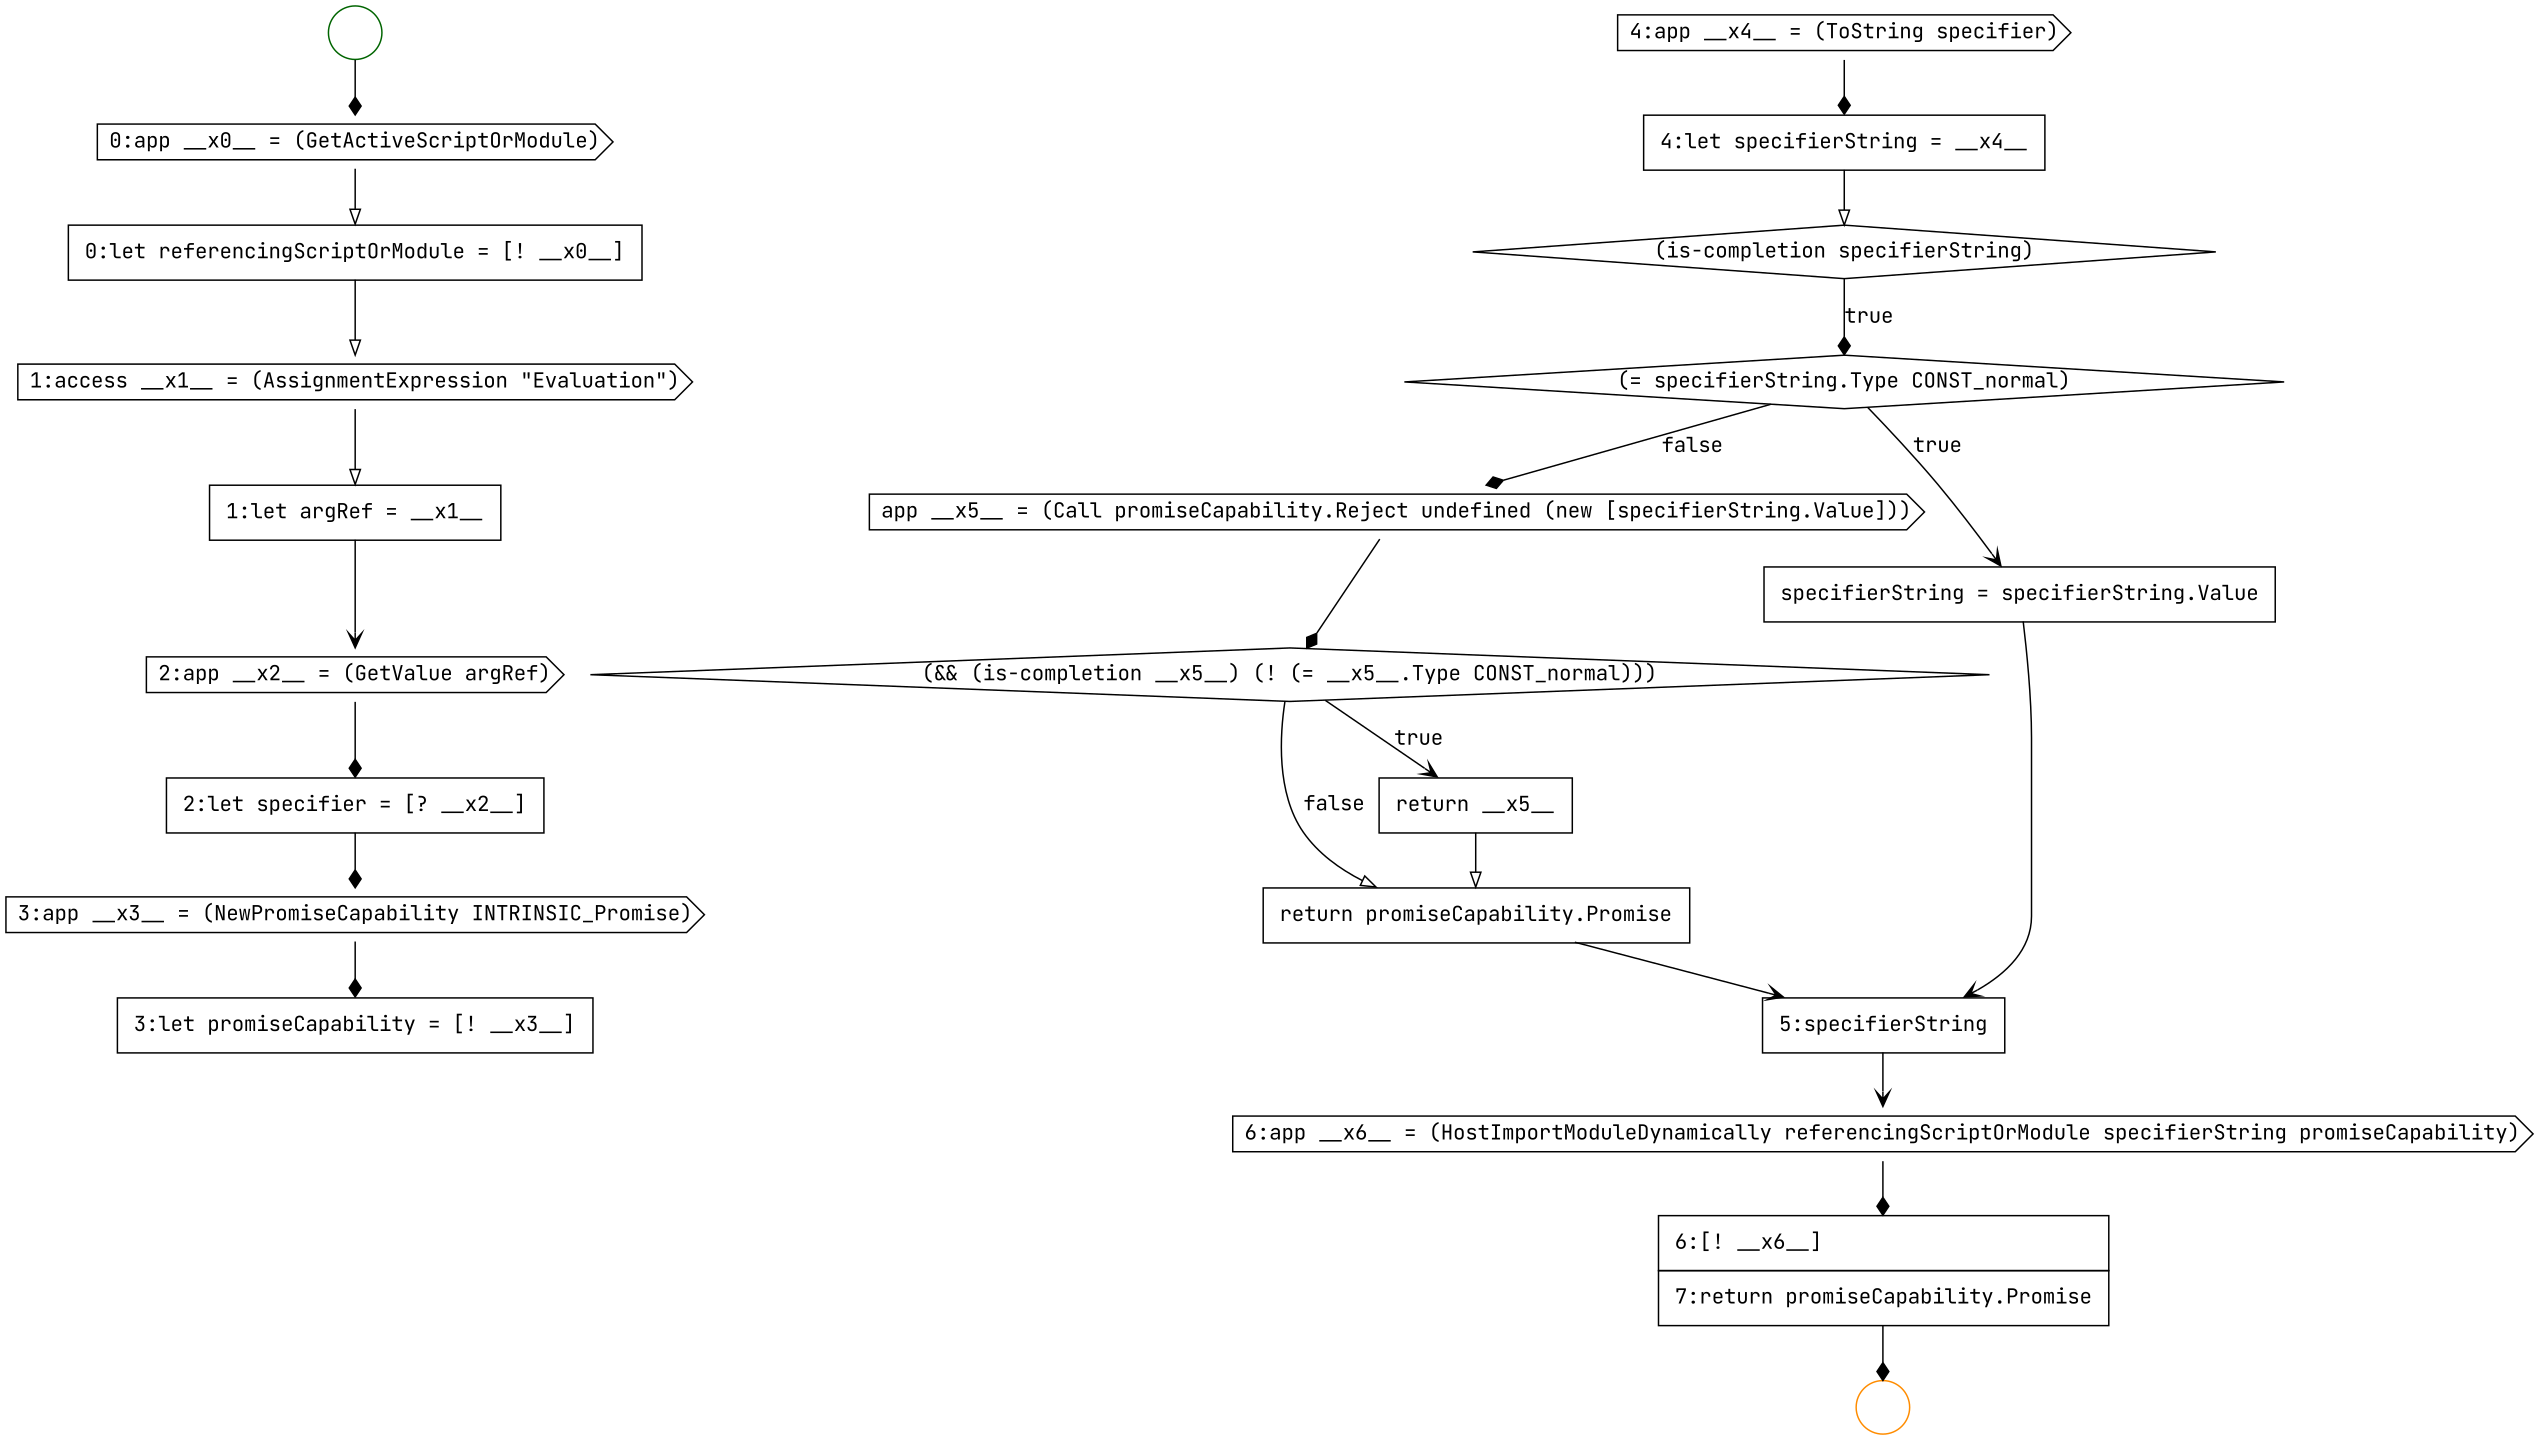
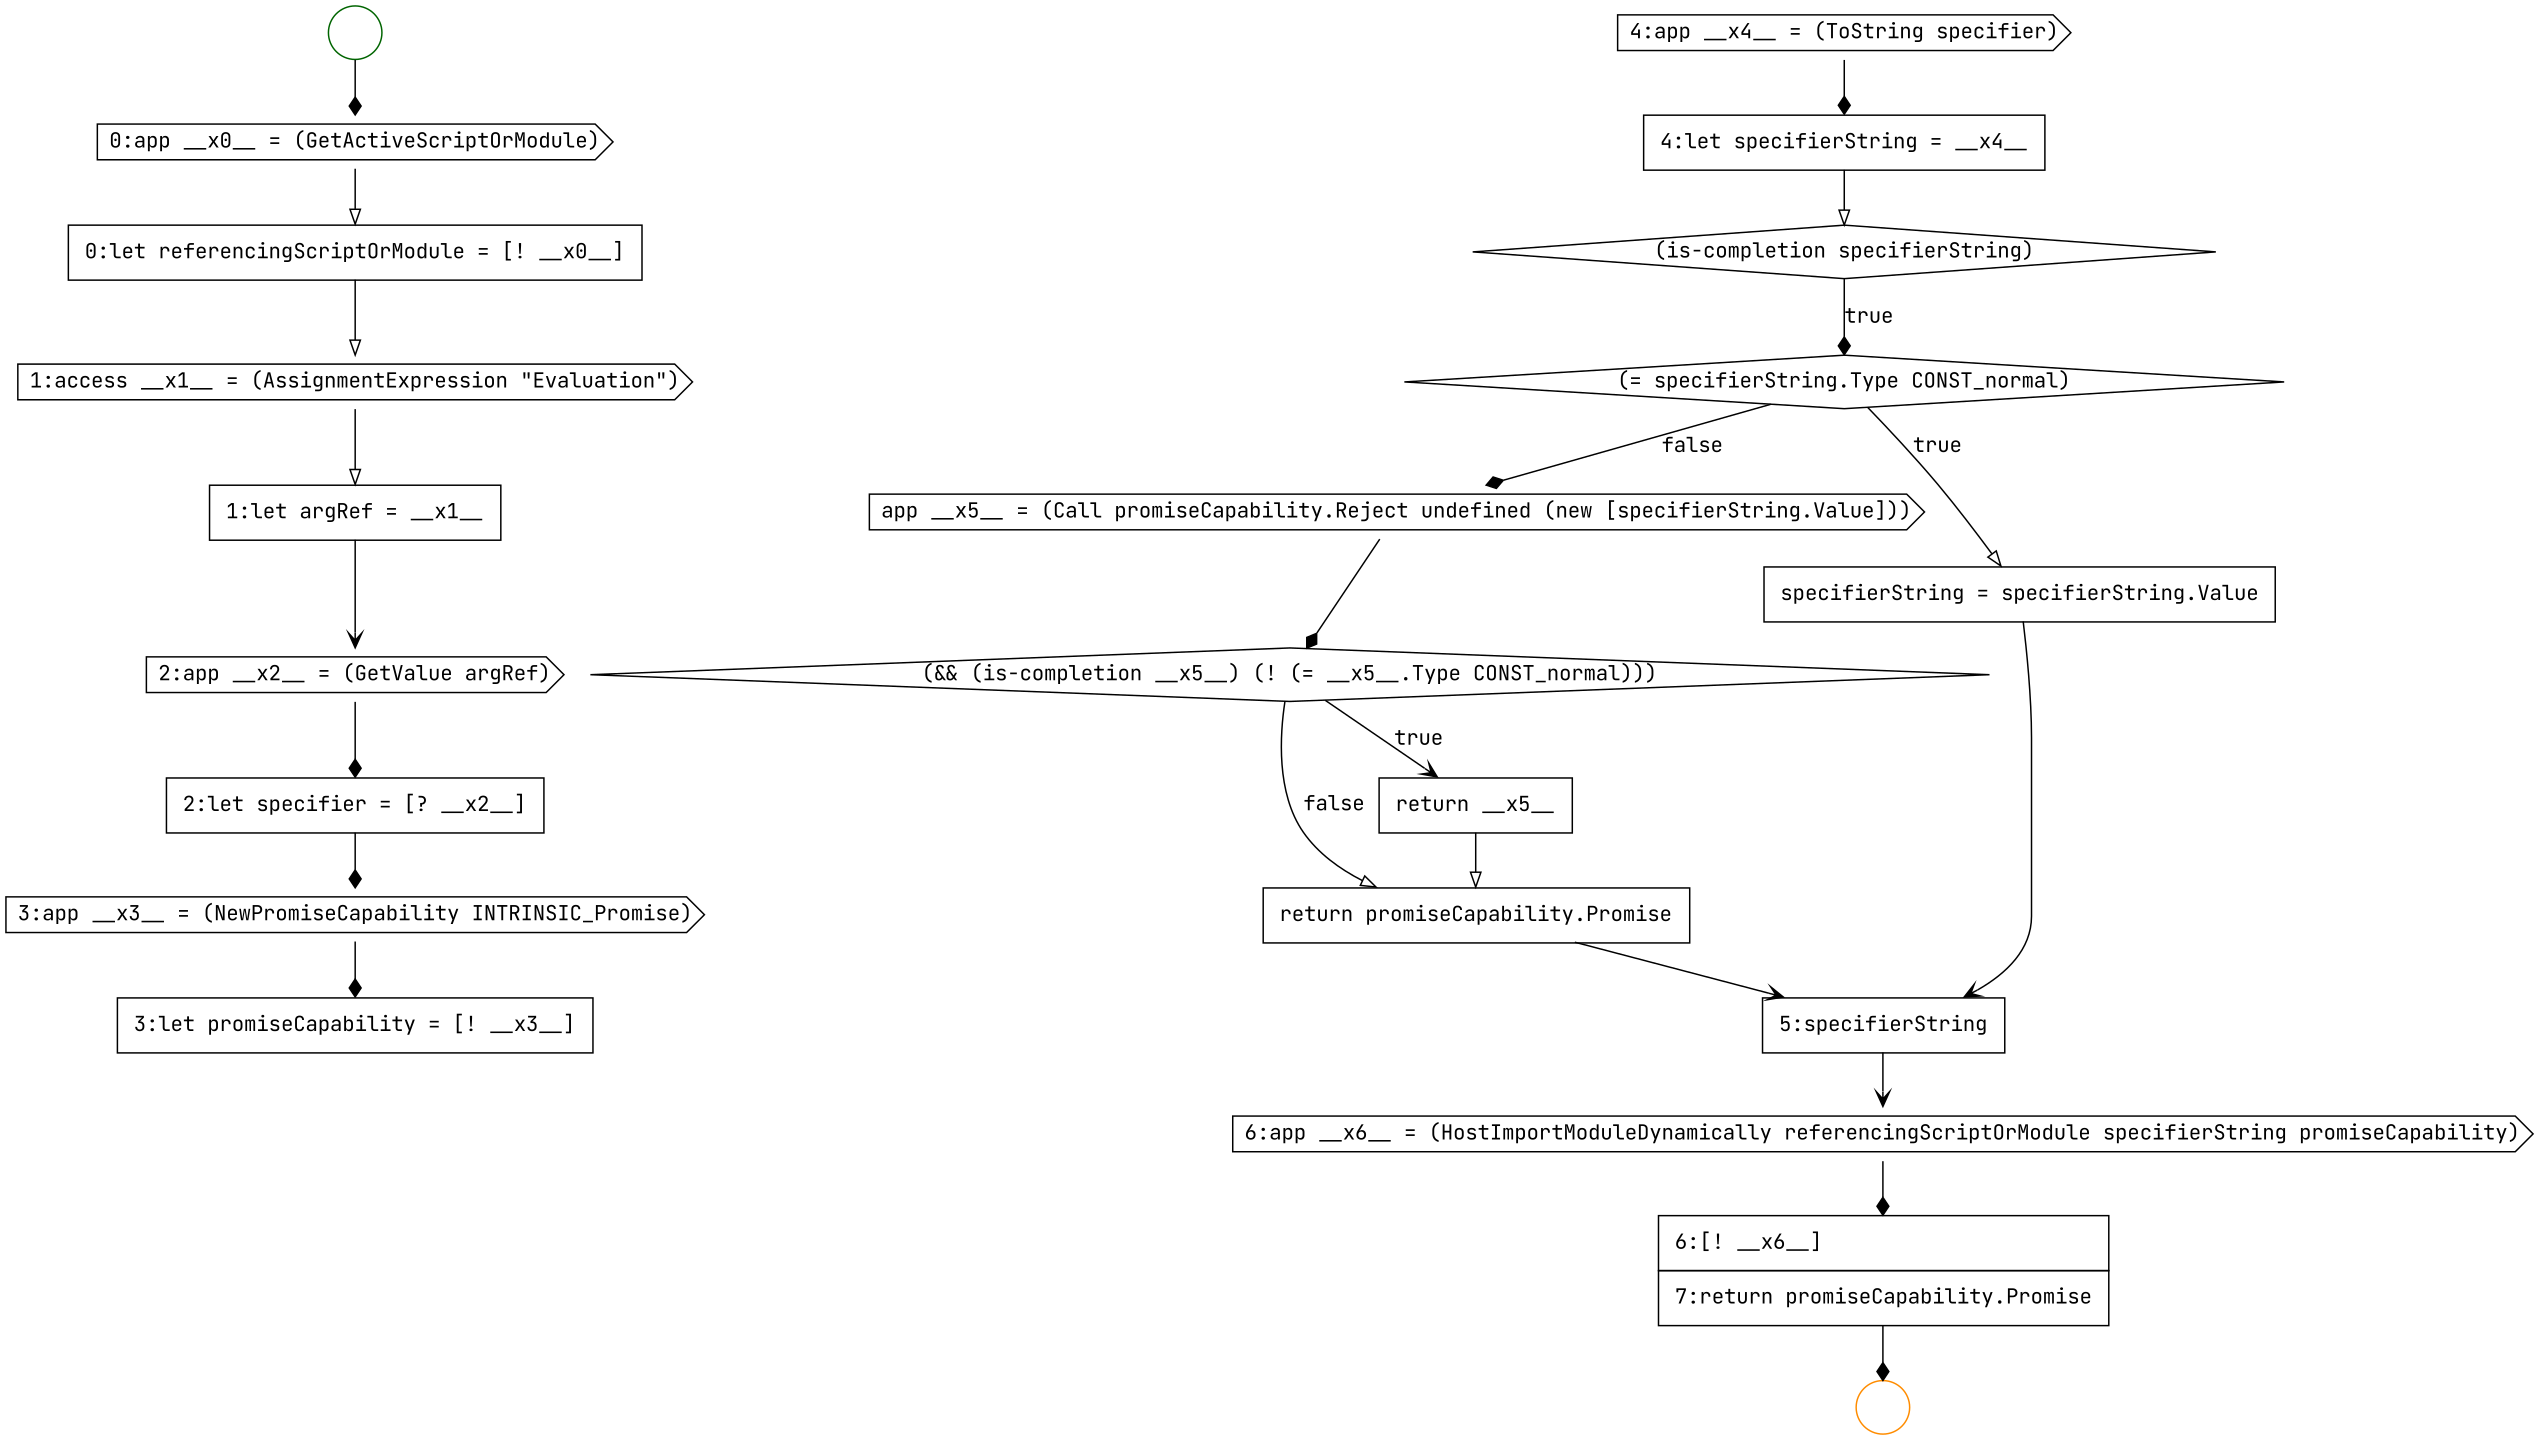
  digraph {
    fontname="JetBrains Mono"
    node [color=black fillcolor=white fontname="JetBrains Mono" shape=none style=filled]
    edge [arrowhead=diamond color=black fontname="JetBrains Mono"]
    n1 [label=<<font color="black">3:app __x3__ = (NewPromiseCapability INTRINSIC_Promise)</font>> shape=cds]
    n2 [label=<<font color="black">     <table border="0" cellborder="1" cellspacing="0" cellpadding="10">       <tr><td align="left">3:let promiseCapability = [! __x3__]</td></tr>     </table>   </font>> margin=0]
    n3 [label=<<font color="black">(is-completion specifierString)</font>> shape=diamond]
    n4 [label=<<font color="black">(= specifierString.Type CONST_normal)</font>> shape=diamond]
    n5 [label=<<font color="black">app __x5__ = (Call promiseCapability.Reject undefined (new [specifierString.Value]))</font>> shape=cds]
    n6 [label=<<font color="black">     <table border="0" cellborder="1" cellspacing="0" cellpadding="10">       <tr><td align="left">specifierString = specifierString.Value</td></tr>     </table>   </font>> margin=0]
    n7 [label=<<font color="black">     <table border="0" cellborder="1" cellspacing="0" cellpadding="10">       <tr><td align="left">5:specifierString</td></tr>     </table>   </font>> margin=0]
    n8 [label=<<font color="black">6:app __x6__ = (HostImportModuleDynamically referencingScriptOrModule specifierString promiseCapability)</font>> shape=cds]
    n9 [label=<<font color="black">     <table border="0" cellborder="1" cellspacing="0" cellpadding="10">       <tr><td align="left">return promiseCapability.Promise</td></tr>     </table>   </font>> margin=0]
    n10 [label=<<font color="black">4:app __x4__ = (ToString specifier)</font>> shape=cds]
    n11 [label=<<font color="black">     <table border="0" cellborder="1" cellspacing="0" cellpadding="10">       <tr><td align="left">4:let specifierString = __x4__</td></tr>     </table>   </font>> margin=0]
    n12 [label=<<font color="black">     <table border="0" cellborder="1" cellspacing="0" cellpadding="10">       <tr><td align="left">1:let argRef = __x1__</td></tr>     </table>   </font>> margin=0]
    n13 [label=<<font color="black">2:app __x2__ = (GetValue argRef)</font>> shape=cds]
    n14 [label=<<font color="black">     <table border="0" cellborder="1" cellspacing="0" cellpadding="10">       <tr><td align="left">2:let specifier = [? __x2__]</td></tr>     </table>   </font>> margin=0]
    n15 [color=darkorange label=" " shape=circle]
    n16 [label=<<font color="black">0:app __x0__ = (GetActiveScriptOrModule)</font>> shape=cds]
    n17 [label=<<font color="black">     <table border="0" cellborder="1" cellspacing="0" cellpadding="10">       <tr><td align="left">0:let referencingScriptOrModule = [! __x0__]</td></tr>     </table>   </font>> margin=0]
    n18 [label=<<font color="black">1:access __x1__ = (AssignmentExpression &quot;Evaluation&quot;)</font>> shape=cds]
    n19 [color=darkgreen label=" " shape=circle]
    n20 [label=<<font color="black">(&amp;&amp; (is-completion __x5__) (! (= __x5__.Type CONST_normal)))</font>> shape=diamond]
    n21 [label=<<font color="black">     <table border="0" cellborder="1" cellspacing="0" cellpadding="10">       <tr><td align="left">return __x5__</td></tr>     </table>   </font>> margin=0]
    n22 [label=<<font color="black">     <table border="0" cellborder="1" cellspacing="0" cellpadding="10">       <tr><td align="left">6:[! __x6__]</td></tr>       <tr><td align="left">7:return promiseCapability.Promise</td></tr>     </table>   </font>> margin=0]
    n1 -> n2
    n3 -> n4 [label=<<font color="black">true</font>>]
    n4 -> n5 [label=<<font color="black">false</font>>]
-   n4 -> n6 [arrowhead=vee label=<<font color="black">true</font>>]
+   n4 -> n6 [arrowhead=onormal label=<<font color="black">true</font>>]
    n5 -> n20
    n6 -> n7 [arrowhead=vee]
    n7 -> n8 [arrowhead=vee]
    n8 -> n22
    n9 -> n7 [arrowhead=vee]
    n10 -> n11
    n11 -> n3 [arrowhead=onormal]
    n12 -> n13 [arrowhead=vee]
    n13 -> n14
    n14 -> n1
    n16 -> n17 [arrowhead=onormal]
    n17 -> n18 [arrowhead=onormal]
    n18 -> n12 [arrowhead=onormal]
    n19 -> n16
    n20 -> n9 [arrowhead=onormal label=<<font color="black">false</font>>]
    n20 -> n21 [arrowhead=vee label=<<font color="black">true</font>>]
    n21 -> n9 [arrowhead=onormal]
    n22 -> n15
  }
